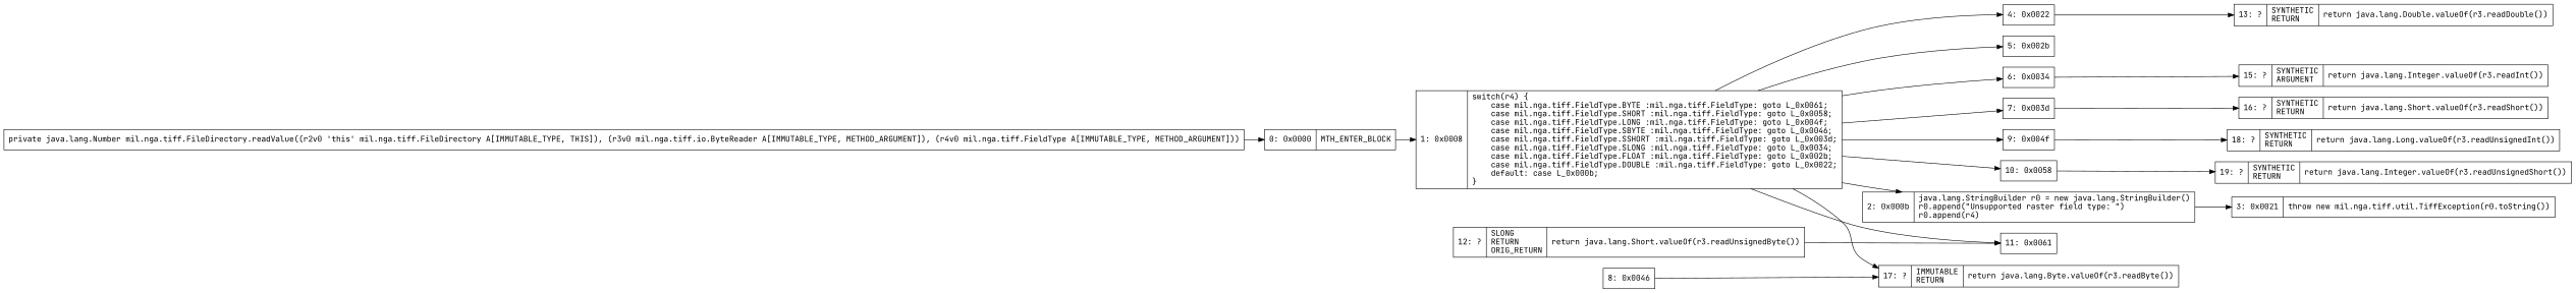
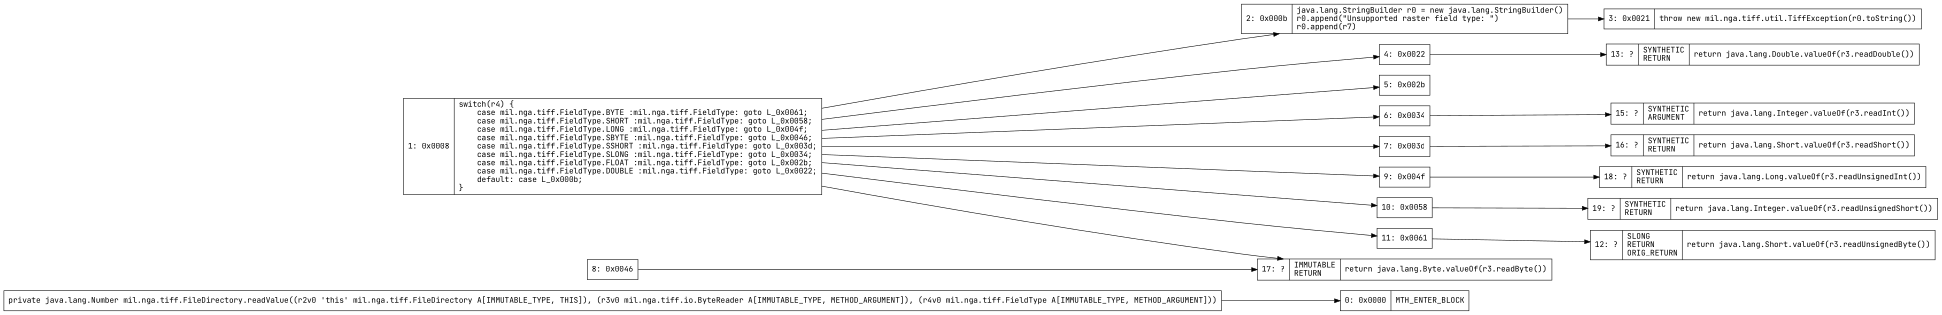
  digraph {
    fontname="JetBrains Mono"
    rankdir=LR
    node [fontname="JetBrains Mono" shape=record]
    edge [fontname="JetBrains Mono"]
    n1 [label="{0\:\ 0x0000|MTH_ENTER_BLOCK\l}"]
    n2 [label="{1\:\ 0x0008|switch(r4) \{\l    case mil.nga.tiff.FieldType.BYTE :mil.nga.tiff.FieldType: goto L_0x0061;\l    case mil.nga.tiff.FieldType.SHORT :mil.nga.tiff.FieldType: goto L_0x0058;\l    case mil.nga.tiff.FieldType.LONG :mil.nga.tiff.FieldType: goto L_0x004f;\l    case mil.nga.tiff.FieldType.SBYTE :mil.nga.tiff.FieldType: goto L_0x0046;\l    case mil.nga.tiff.FieldType.SSHORT :mil.nga.tiff.FieldType: goto L_0x003d;\l    case mil.nga.tiff.FieldType.SLONG :mil.nga.tiff.FieldType: goto L_0x0034;\l    case mil.nga.tiff.FieldType.FLOAT :mil.nga.tiff.FieldType: goto L_0x002b;\l    case mil.nga.tiff.FieldType.DOUBLE :mil.nga.tiff.FieldType: goto L_0x0022;\l    default: case L_0x000b;\l\}\l}"]
-   n3 [label="{2\:\ 0x000b|java.lang.StringBuilder r0 = new java.lang.StringBuilder()\lr0.append(\"Unsupported raster field type: \")\lr0.append(r4)\l}"]
+   n3 [label="{2\:\ 0x000b|java.lang.StringBuilder r0 = new java.lang.StringBuilder()\lr0.append(\"Unsupported raster field type: \")\lr0.append(r7)\l}"]
    n4 [label="{4\:\ 0x0022}"]
    n5 [label="{5\:\ 0x002b}"]
    n6 [label="{6\:\ 0x0034}"]
    n7 [label="{7\:\ 0x003d}"]
    n8 [label="{9\:\ 0x004f}"]
    n9 [label="{10\:\ 0x0058}"]
    n10 [label="{11\:\ 0x0061}"]
    n11 [label="{17\:\ ?|IMMUTABLE\lRETURN\l|return java.lang.Byte.valueOf(r3.readByte())\l}"]
    n12 [label="{3\:\ 0x0021|throw new mil.nga.tiff.util.TiffException(r0.toString())\l}"]
    n13 [label="{13\:\ ?|SYNTHETIC\lRETURN\l|return java.lang.Double.valueOf(r3.readDouble())\l}"]
    n14 [label="{15\:\ ?|SYNTHETIC\lARGUMENT\l|return java.lang.Integer.valueOf(r3.readInt())\l}"]
    n15 [label="{16\:\ ?|SYNTHETIC\lRETURN\l|return java.lang.Short.valueOf(r3.readShort())\l}"]
    n16 [label="{8\:\ 0x0046}"]
    n17 [label="{18\:\ ?|SYNTHETIC\lRETURN\l|return java.lang.Long.valueOf(r3.readUnsignedInt())\l}"]
    n18 [label="{19\:\ ?|SYNTHETIC\lRETURN\l|return java.lang.Integer.valueOf(r3.readUnsignedShort())\l}"]
    n19 [label="{12\:\ ?|SLONG\lRETURN\lORIG_RETURN\l|return java.lang.Short.valueOf(r3.readUnsignedByte())\l}"]
    n20 [label="{private java.lang.Number mil.nga.tiff.FileDirectory.readValue((r2v0 'this' mil.nga.tiff.FileDirectory A[IMMUTABLE_TYPE, THIS]), (r3v0 mil.nga.tiff.io.ByteReader A[IMMUTABLE_TYPE, METHOD_ARGUMENT]), (r4v0 mil.nga.tiff.FieldType A[IMMUTABLE_TYPE, METHOD_ARGUMENT])) }"]
-   n1 -> n2
    n2 -> n3
    n2 -> n4
    n2 -> n5
    n2 -> n6
    n2 -> n7
    n2 -> n8
    n2 -> n9
    n2 -> n10
    n2 -> n11
    n3 -> n12
    n4 -> n13
    n6 -> n14
    n7 -> n15
    n8 -> n17
    n9 -> n18
-   n19 -> n10
+   n10 -> n19
    n16 -> n11
    n20 -> n1
  }
